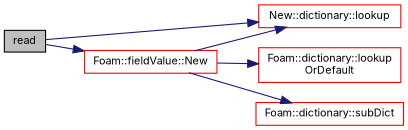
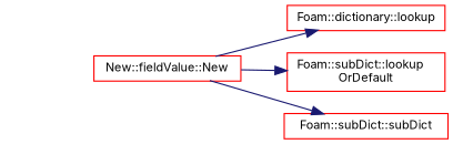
  digraph {
    fontname=Inter
    rankdir=LR
    node [color=red fontname=Inter fontsize=10 shape=record]
    edge [color=midnightblue fontname=Inter fontsize=10 labelfontname=FreeSans labelfontsize=10 style=solid]
-   n1 [color=black fillcolor=grey75 fontcolor=black height=0.2 label=read style=filled width=0.4]
-   n2 [height=0.2 label="New::dictionary::lookup" width=0.4]
-   n3 [height=0.2 label="Foam::fieldValue::New" width=0.4]
-   n4 [height=0.2 label="Foam::dictionary::lookup\lOrDefault" width=0.4]
-   n5 [height=0.2 label="Foam::dictionary::subDict" width=0.4]
-   n1 -> n2
-   n1 -> n3
+   n2 [height=0.2 label="Foam::dictionary::lookup" width=0.4]
+   n3 [height=0.2 label="New::fieldValue::New" width=0.4]
+   n4 [height=0.2 label="Foam::subDict::lookup\lOrDefault" width=0.4]
+   n5 [height=0.2 label="Foam::subDict::subDict" width=0.4]
    n3 -> n2
    n3 -> n4
    n3 -> n5
  }
